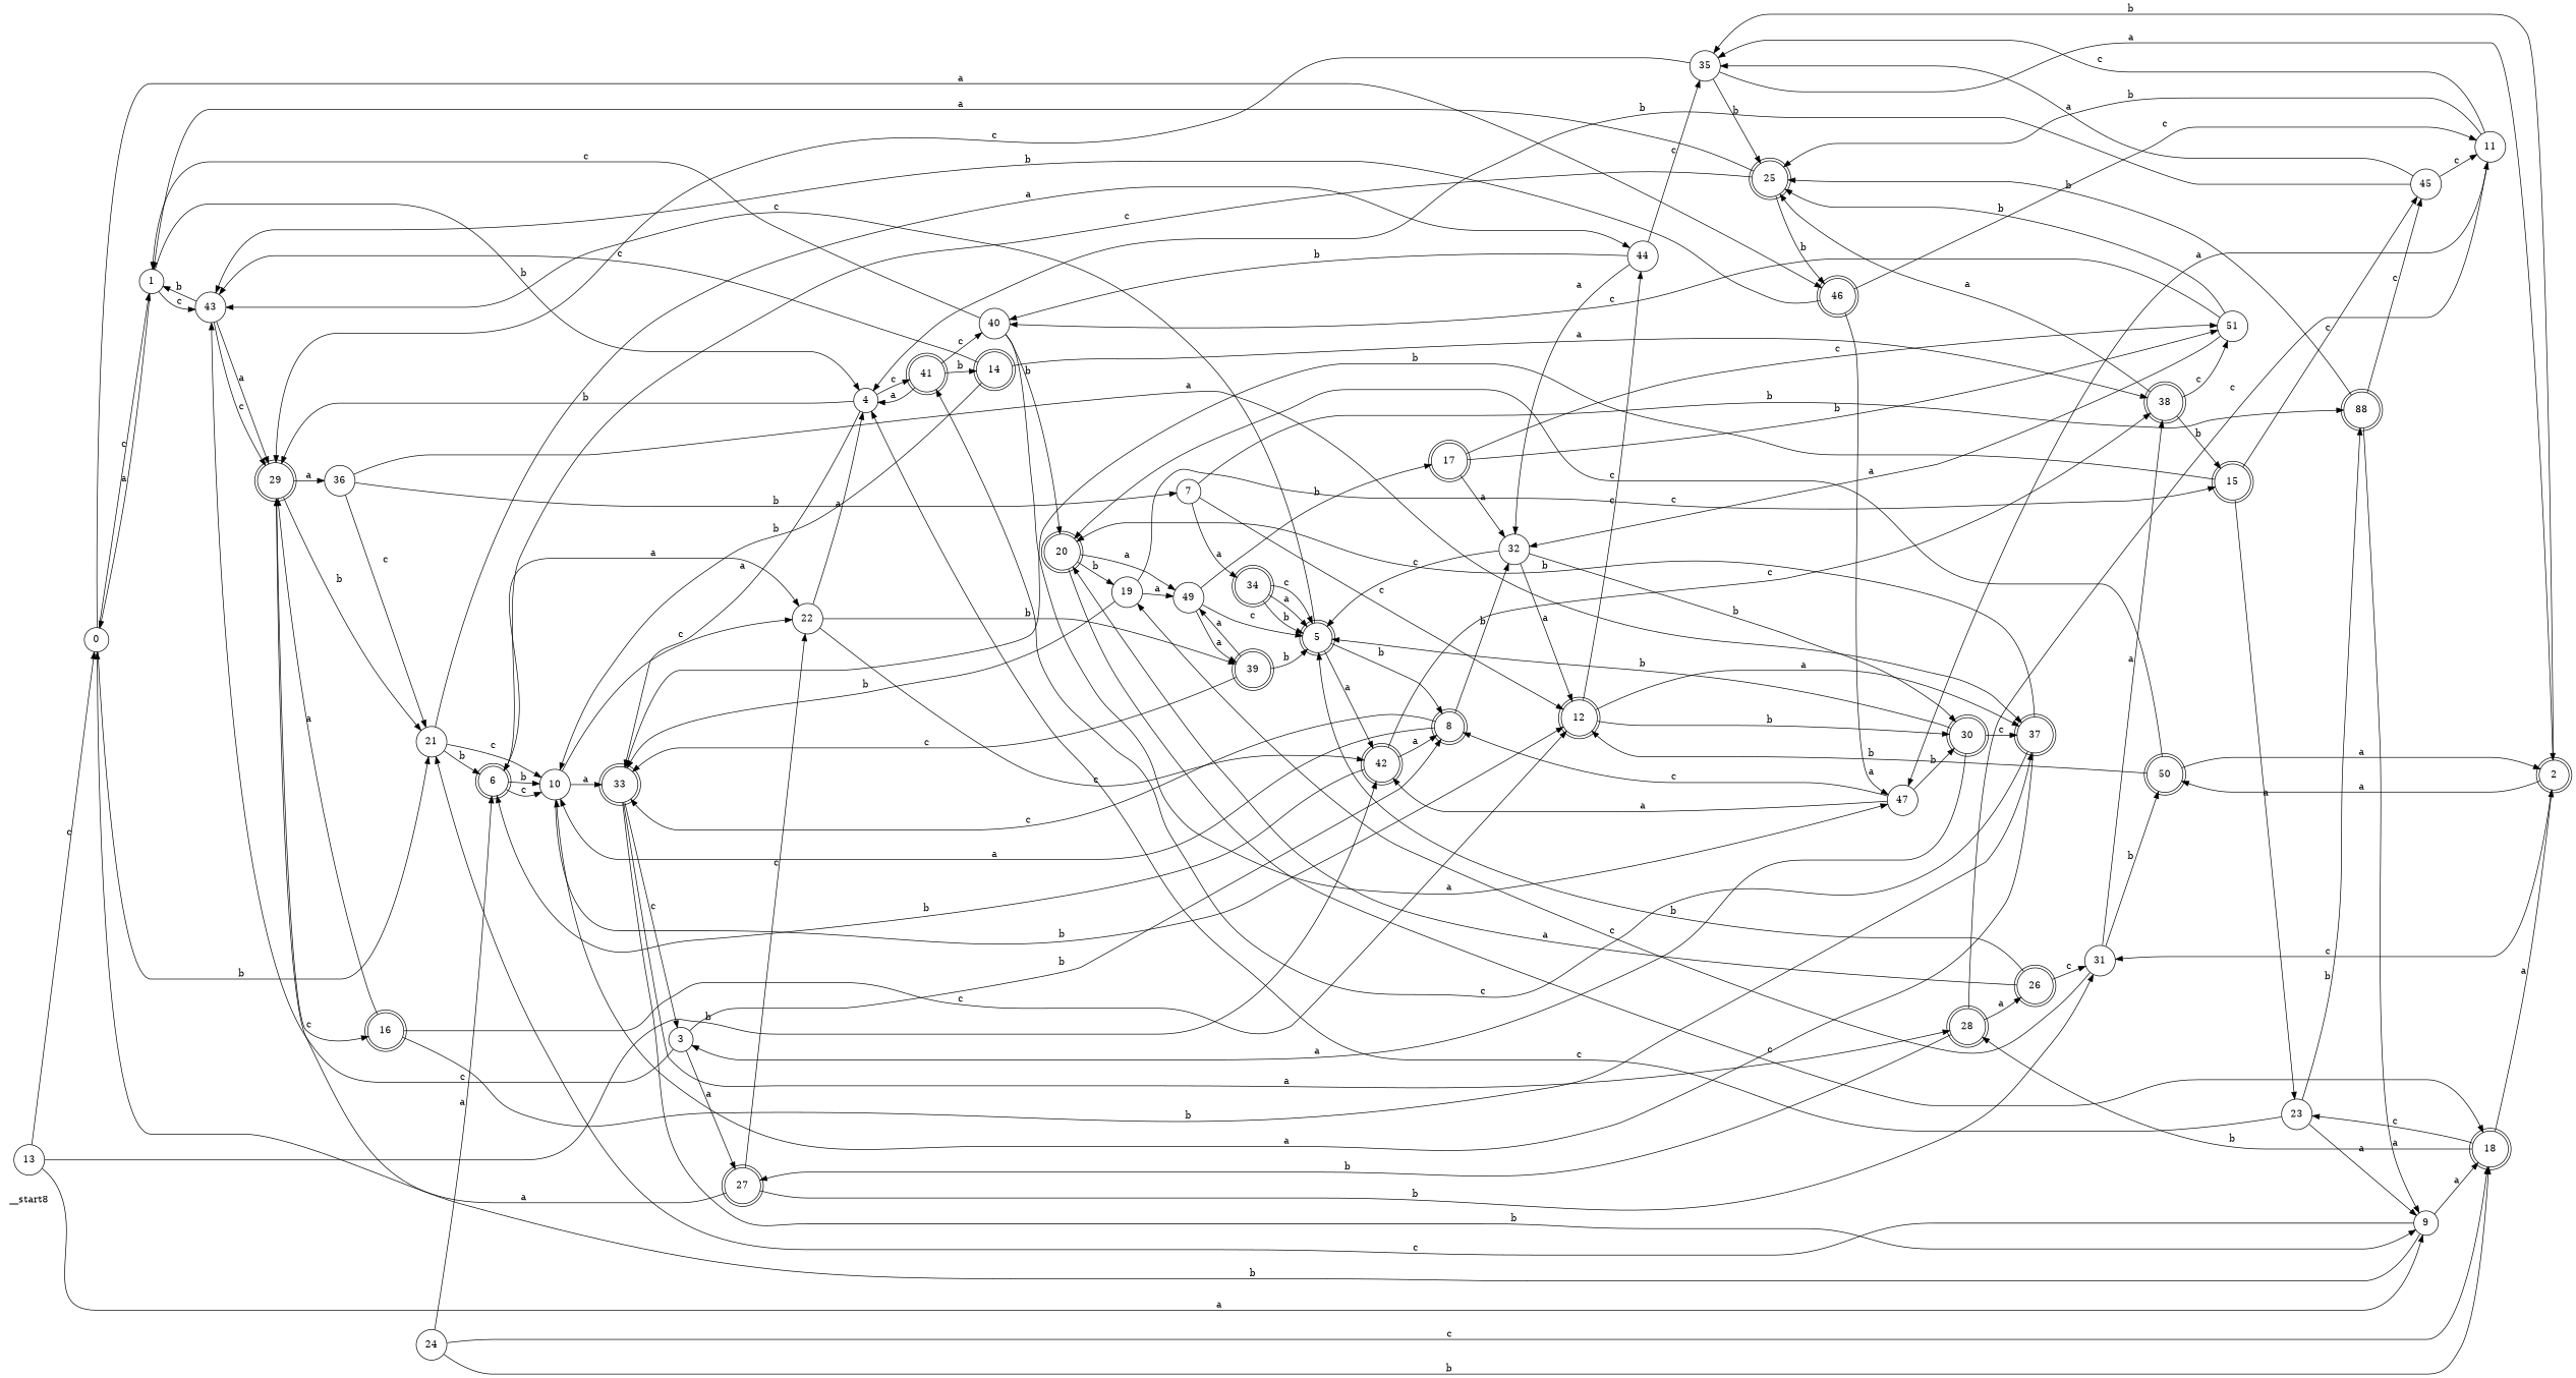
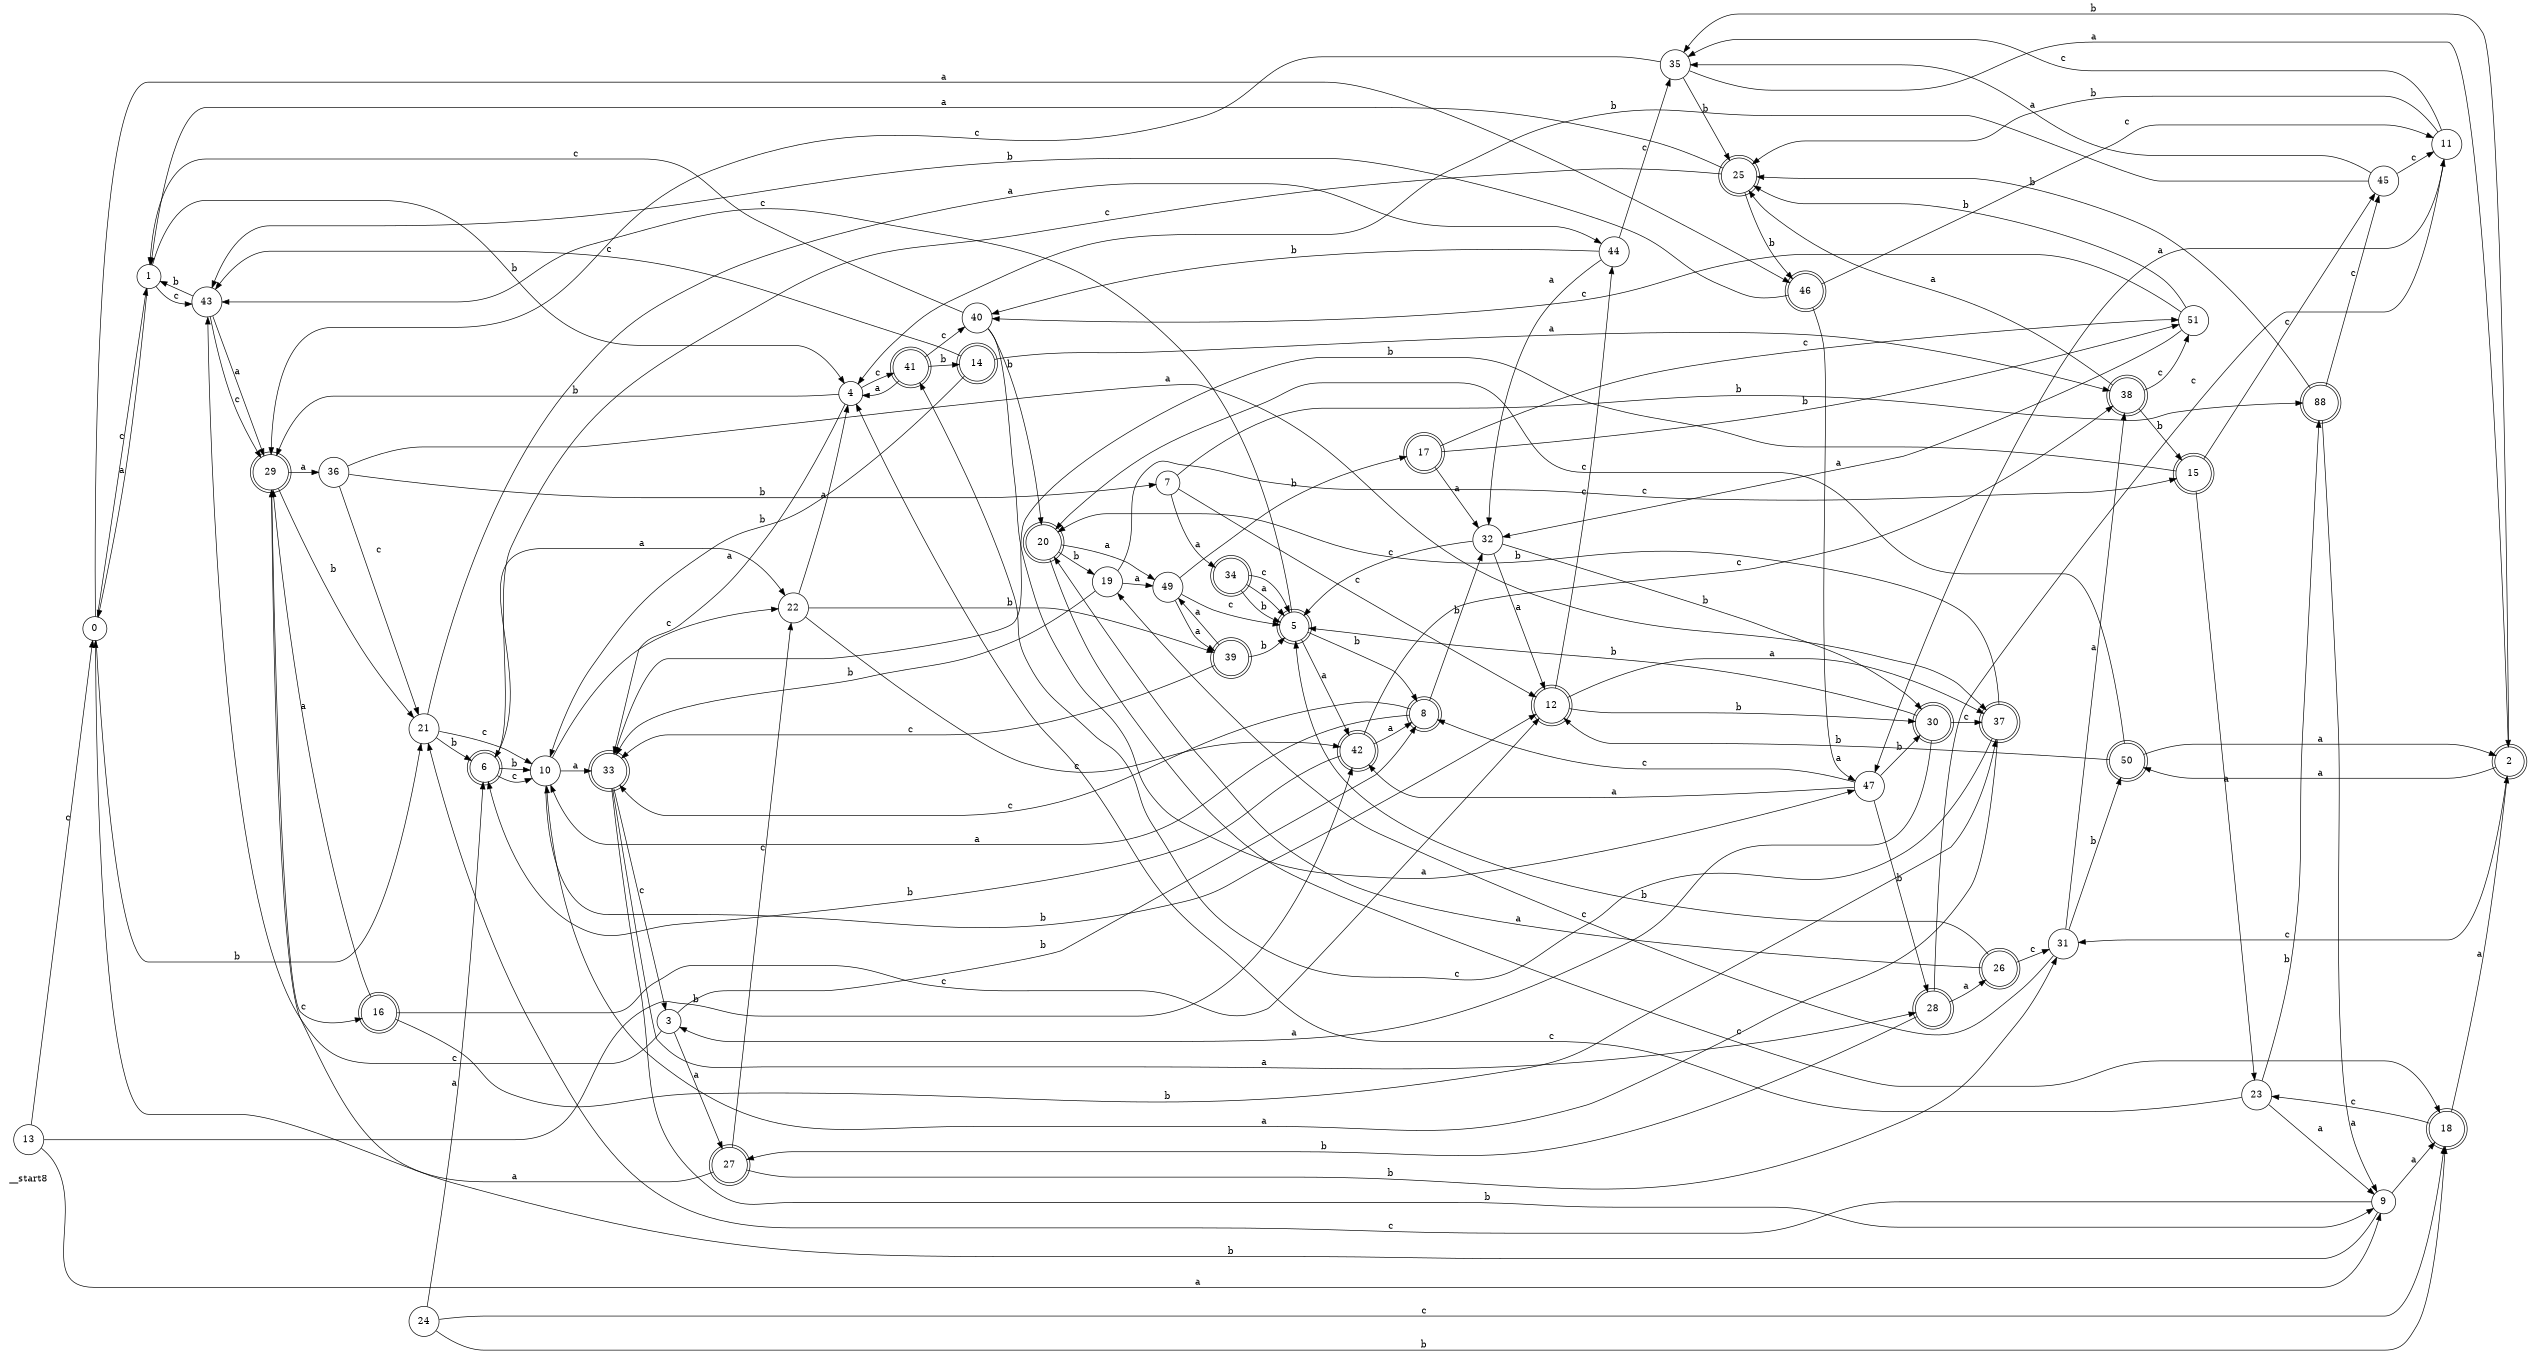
  digraph {
    rankdir=LR
    node [shape=doublecircle color=black fillcolor=white style="rounded,filled"]
    n1 [label=__start8 shape=none color="" fillcolor="" style=""]
    n2 [label=0 shape=circle style=filled]
    n3 [label=1 shape=circle style=filled]
    n4 [label=21 shape=circle style=filled]
    n5 [label=46]
    n6 [label=4 shape=circle style=filled]
    n7 [label=43 shape=circle style=filled]
    n8 [label=6]
    n9 [label=10 shape=circle style=filled]
    n10 [label=44 shape=circle style=filled]
    n11 [label=11 shape=circle style=filled]
    n12 [label=47 shape=circle style=filled]
    n13 [label=29]
    n14 [label=33]
    n15 [label=41]
    n16 [label=2]
    n17 [label=31 shape=circle style=filled]
    n18 [label=35 shape=circle style=filled]
    n19 [label=50]
    n20 [label=38]
    n21 [label=19 shape=circle style=filled]
    n22 [label=25]
    n23 [label=12]
    n24 [label=20]
    n25 [label=3 shape=circle style=filled]
    n26 [label=8]
    n27 [label=27]
    n28 [label=32 shape=circle style=filled]
    n29 [label=22 shape=circle style=filled]
    n30 [label=16]
    n31 [label=36 shape=circle style=filled]
    n32 [label=9 shape=circle style=filled]
    n33 [label=28]
    n34 [label=14]
    n35 [label=40 shape=circle style=filled]
    n36 [label=5]
    n37 [label=42]
    n38 [label=39]
    n39 [label=7 shape=circle style=filled]
    n40 [label=34]
    n41 [label=88]
    n42 [label=30]
    n43 [label=37]
    n44 [label=45 shape=circle style=filled]
    n45 [label=18]
    n46 [label=23 shape=circle style=filled]
    n47 [label=13 shape=circle style=filled]
    n48 [label=15]
    n49 [label=51 shape=circle style=filled]
    n50 [label=17]
    n51 [label=26]
    n52 [label=49 shape=circle style=filled]
    n53 [label=24 shape=circle style=filled]
    n2 -> n3 [label=c]
    n2 -> n4 [label=b]
    n2 -> n5 [label=a]
    n3 -> n2 [label=a]
    n3 -> n6 [label=b]
    n3 -> n7 [label=c]
    n4 -> n8 [label=b]
    n4 -> n9 [label=c]
    n4 -> n10 [label=a]
    n5 -> n7 [label=b]
    n5 -> n11 [label=c]
    n5 -> n12 [label=a]
    n6 -> n13 [label=b]
    n6 -> n14 [label=a]
    n6 -> n15 [label=c]
    n7 -> n3 [label=b]
    n7 -> n13 [label=a]
    n7 -> n13 [label=c]
    n8 -> n9 [label=b]
    n8 -> n9 [label=c]
    n8 -> n29 [label=a]
    n9 -> n14 [label=a]
    n9 -> n23 [label=b]
    n9 -> n29 [label=c]
    n10 -> n18 [label=c]
    n10 -> n28 [label=a]
    n10 -> n35 [label=b]
    n11 -> n12 [label=a]
    n11 -> n18 [label=c]
    n11 -> n22 [label=b]
    n12 -> n26 [label=c]
    n12 -> n37 [label=a]
    n12 -> n42 [label=b]
    n13 -> n4 [label=b]
    n13 -> n30 [label=c]
    n13 -> n31 [label=a]
    n14 -> n25 [label=c]
    n14 -> n32 [label=b]
    n14 -> n33 [label=a]
    n15 -> n6 [label=a]
    n15 -> n34 [label=b]
    n15 -> n35 [label=c]
    n16 -> n17 [label=c]
    n16 -> n18 [label=b]
    n16 -> n19 [label=a]
    n17 -> n19 [label=b]
    n17 -> n20 [label=a]
    n17 -> n21 [label=c]
    n18 -> n13 [label=c]
    n18 -> n16 [label=a]
    n18 -> n22 [label=b]
    n19 -> n16 [label=a]
    n19 -> n23 [label=b]
    n19 -> n24 [label=c]
    n20 -> n22 [label=a]
    n20 -> n48 [label=b]
    n20 -> n49 [label=c]
    n21 -> n14 [label=b]
    n21 -> n48 [label=c]
    n21 -> n52 [label=a]
    n22 -> n3 [label=a]
    n22 -> n5 [label=b]
    n22 -> n8 [label=c]
    n23 -> n10 [label=c]
    n23 -> n42 [label=b]
    n23 -> n43 [label=a]
    n24 -> n21 [label=b]
    n24 -> n45 [label=c]
    n24 -> n52 [label=a]
    n25 -> n7 [label=c]
    n25 -> n26 [label=b]
    n25 -> n27 [label=a]
    n26 -> n9 [label=a]
    n26 -> n14 [label=c]
    n26 -> n28 [label=b]
    n27 -> n13 [label=a]
    n27 -> n17 [label=b]
    n27 -> n29 [label=c]
    n28 -> n23 [label=a]
    n28 -> n36 [label=c]
    n28 -> n42 [label=b]
    n29 -> n6 [label=a]
    n29 -> n37 [label=c]
    n29 -> n38 [label=b]
    n30 -> n13 [label=a]
    n30 -> n23 [label=c]
    n30 -> n43 [label=b]
    n31 -> n4 [label=c]
    n31 -> n39 [label=b]
    n31 -> n43 [label=a]
    n32 -> n2 [label=b]
    n32 -> n4 [label=c]
    n32 -> n45 [label=a]
    n33 -> n11 [label=c]
    n33 -> n27 [label=b]
    n33 -> n51 [label=a]
    n34 -> n7 [label=c]
    n34 -> n9 [label=b]
    n34 -> n20 [label=a]
    n35 -> n3 [label=c]
    n35 -> n12 [label=a]
    n35 -> n24 [label=b]
    n36 -> n7 [label=c]
    n36 -> n26 [label=b]
    n36 -> n37 [label=a]
    n37 -> n8 [label=b]
    n37 -> n20 [label=c]
    n37 -> n26 [label=a]
    n38 -> n14 [label=c]
    n38 -> n36 [label=b]
    n38 -> n52 [label=a]
    n39 -> n23 [label=c]
    n39 -> n40 [label=a]
    n39 -> n41 [label=b]
    n40 -> n36 [label=a]
    n40 -> n36 [label=b]
    n40 -> n36 [label=c]
    n41 -> n22 [label=b]
    n41 -> n32 [label=a]
    n41 -> n44 [label=c]
    n42 -> n25 [label=a]
    n42 -> n36 [label=b]
    n42 -> n43 [label=c]
    n43 -> n9 [label=a]
    n43 -> n15 [label=c]
    n43 -> n24 [label=b]
    n44 -> n6 [label=b]
    n44 -> n11 [label=c]
    n44 -> n18 [label=a]
    n45 -> n16 [label=a]
-   n45 -> n33 [label=b]
+   n12 -> n33 [label=b]
    n45 -> n46 [label=c]
    n46 -> n6 [label=c]
    n46 -> n32 [label=a]
    n46 -> n41 [label=b]
    n47 -> n2 [label=c]
    n47 -> n32 [label=a]
    n47 -> n37 [label=b]
    n48 -> n14 [label=b]
    n48 -> n44 [label=c]
    n48 -> n46 [label=a]
    n49 -> n22 [label=b]
    n49 -> n28 [label=a]
    n49 -> n35 [label=c]
    n50 -> n28 [label=a]
    n50 -> n49 [label=b]
    n50 -> n49 [label=c]
    n51 -> n17 [label=c]
    n51 -> n24 [label=a]
    n51 -> n36 [label=b]
    n52 -> n36 [label=c]
    n52 -> n38 [label=a]
    n52 -> n50 [label=b]
    n53 -> n8 [label=a]
    n53 -> n45 [label=b]
    n53 -> n45 [label=c]
  }
